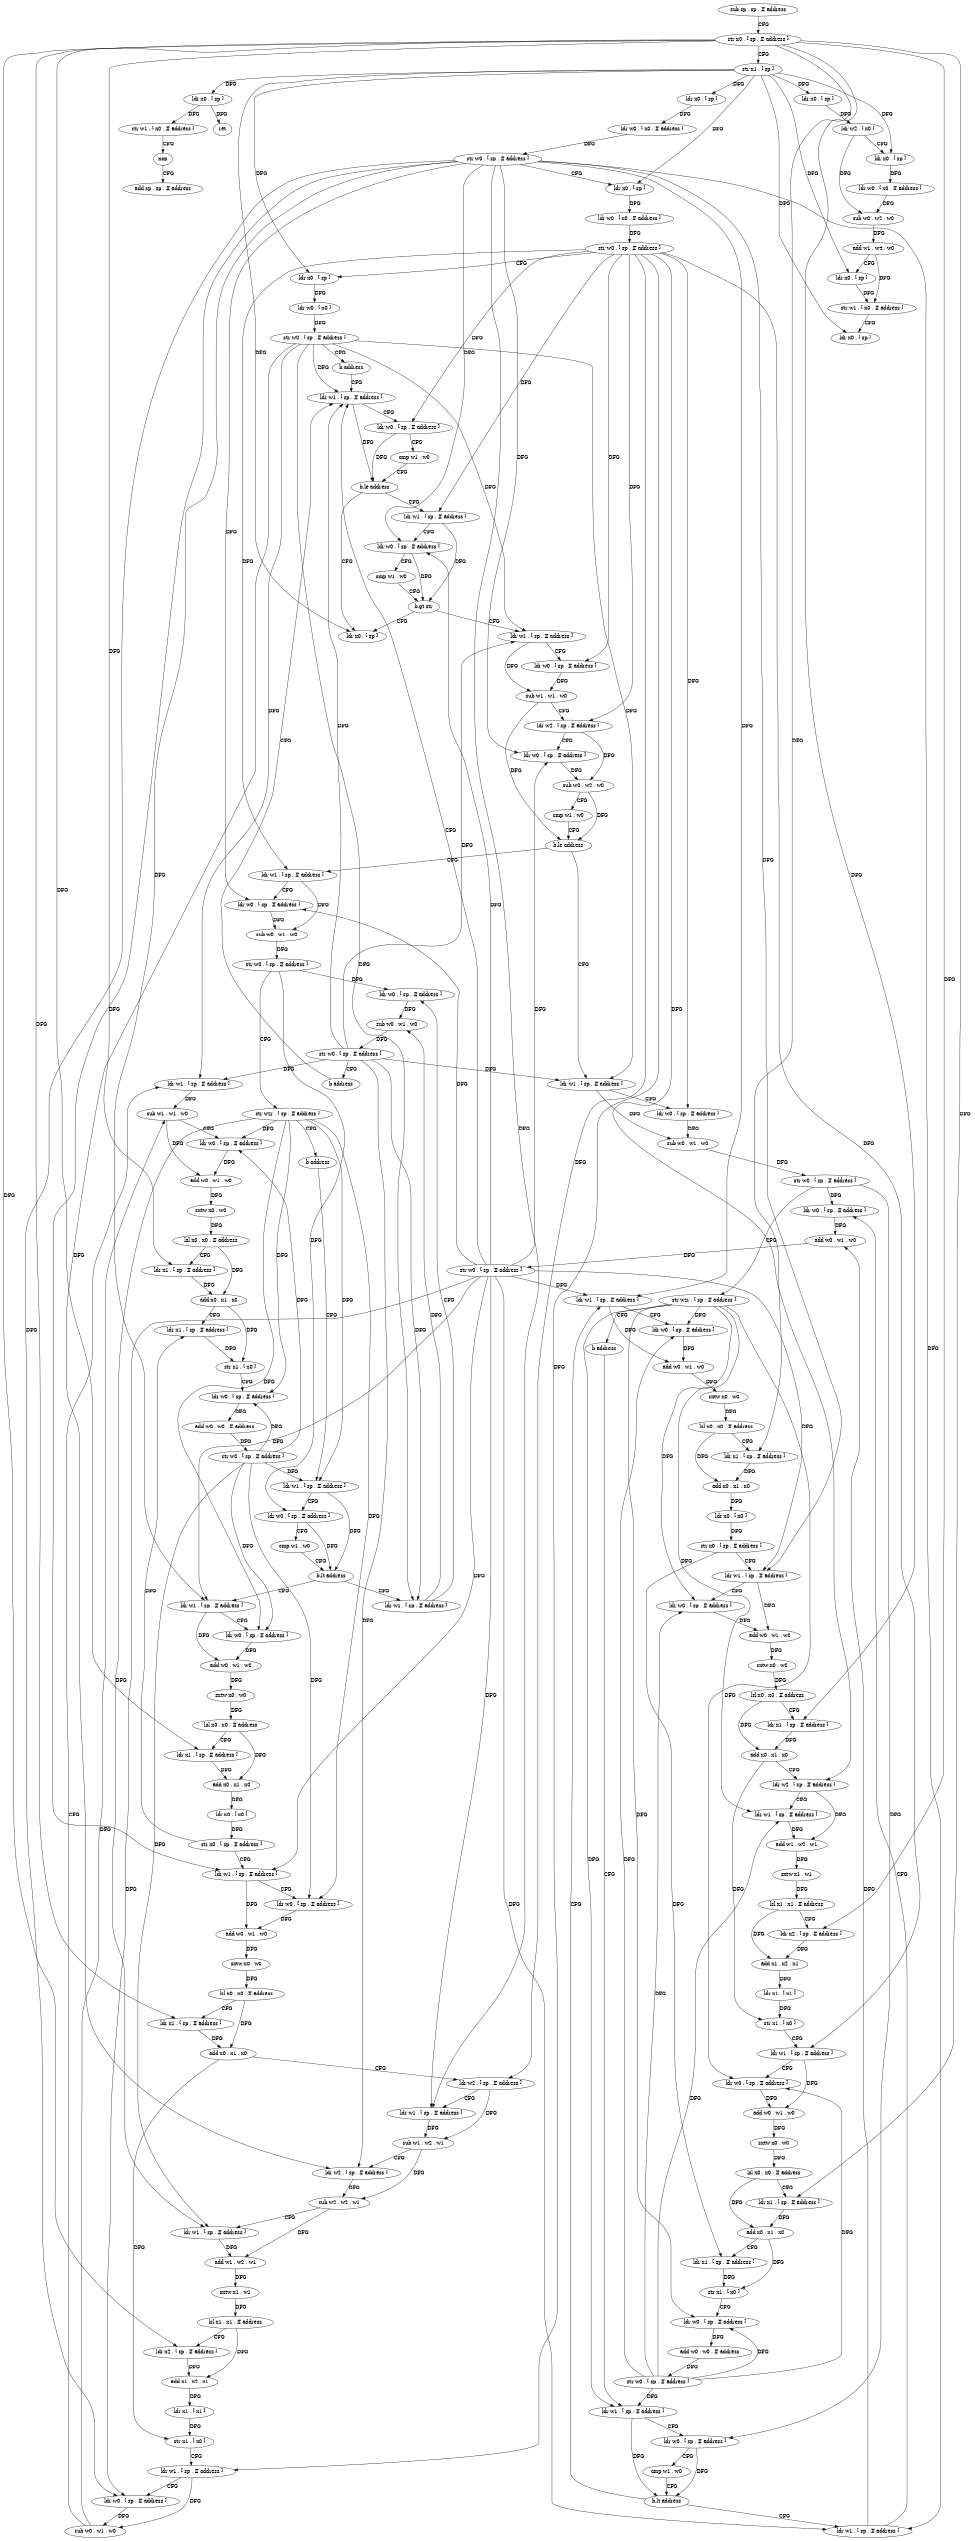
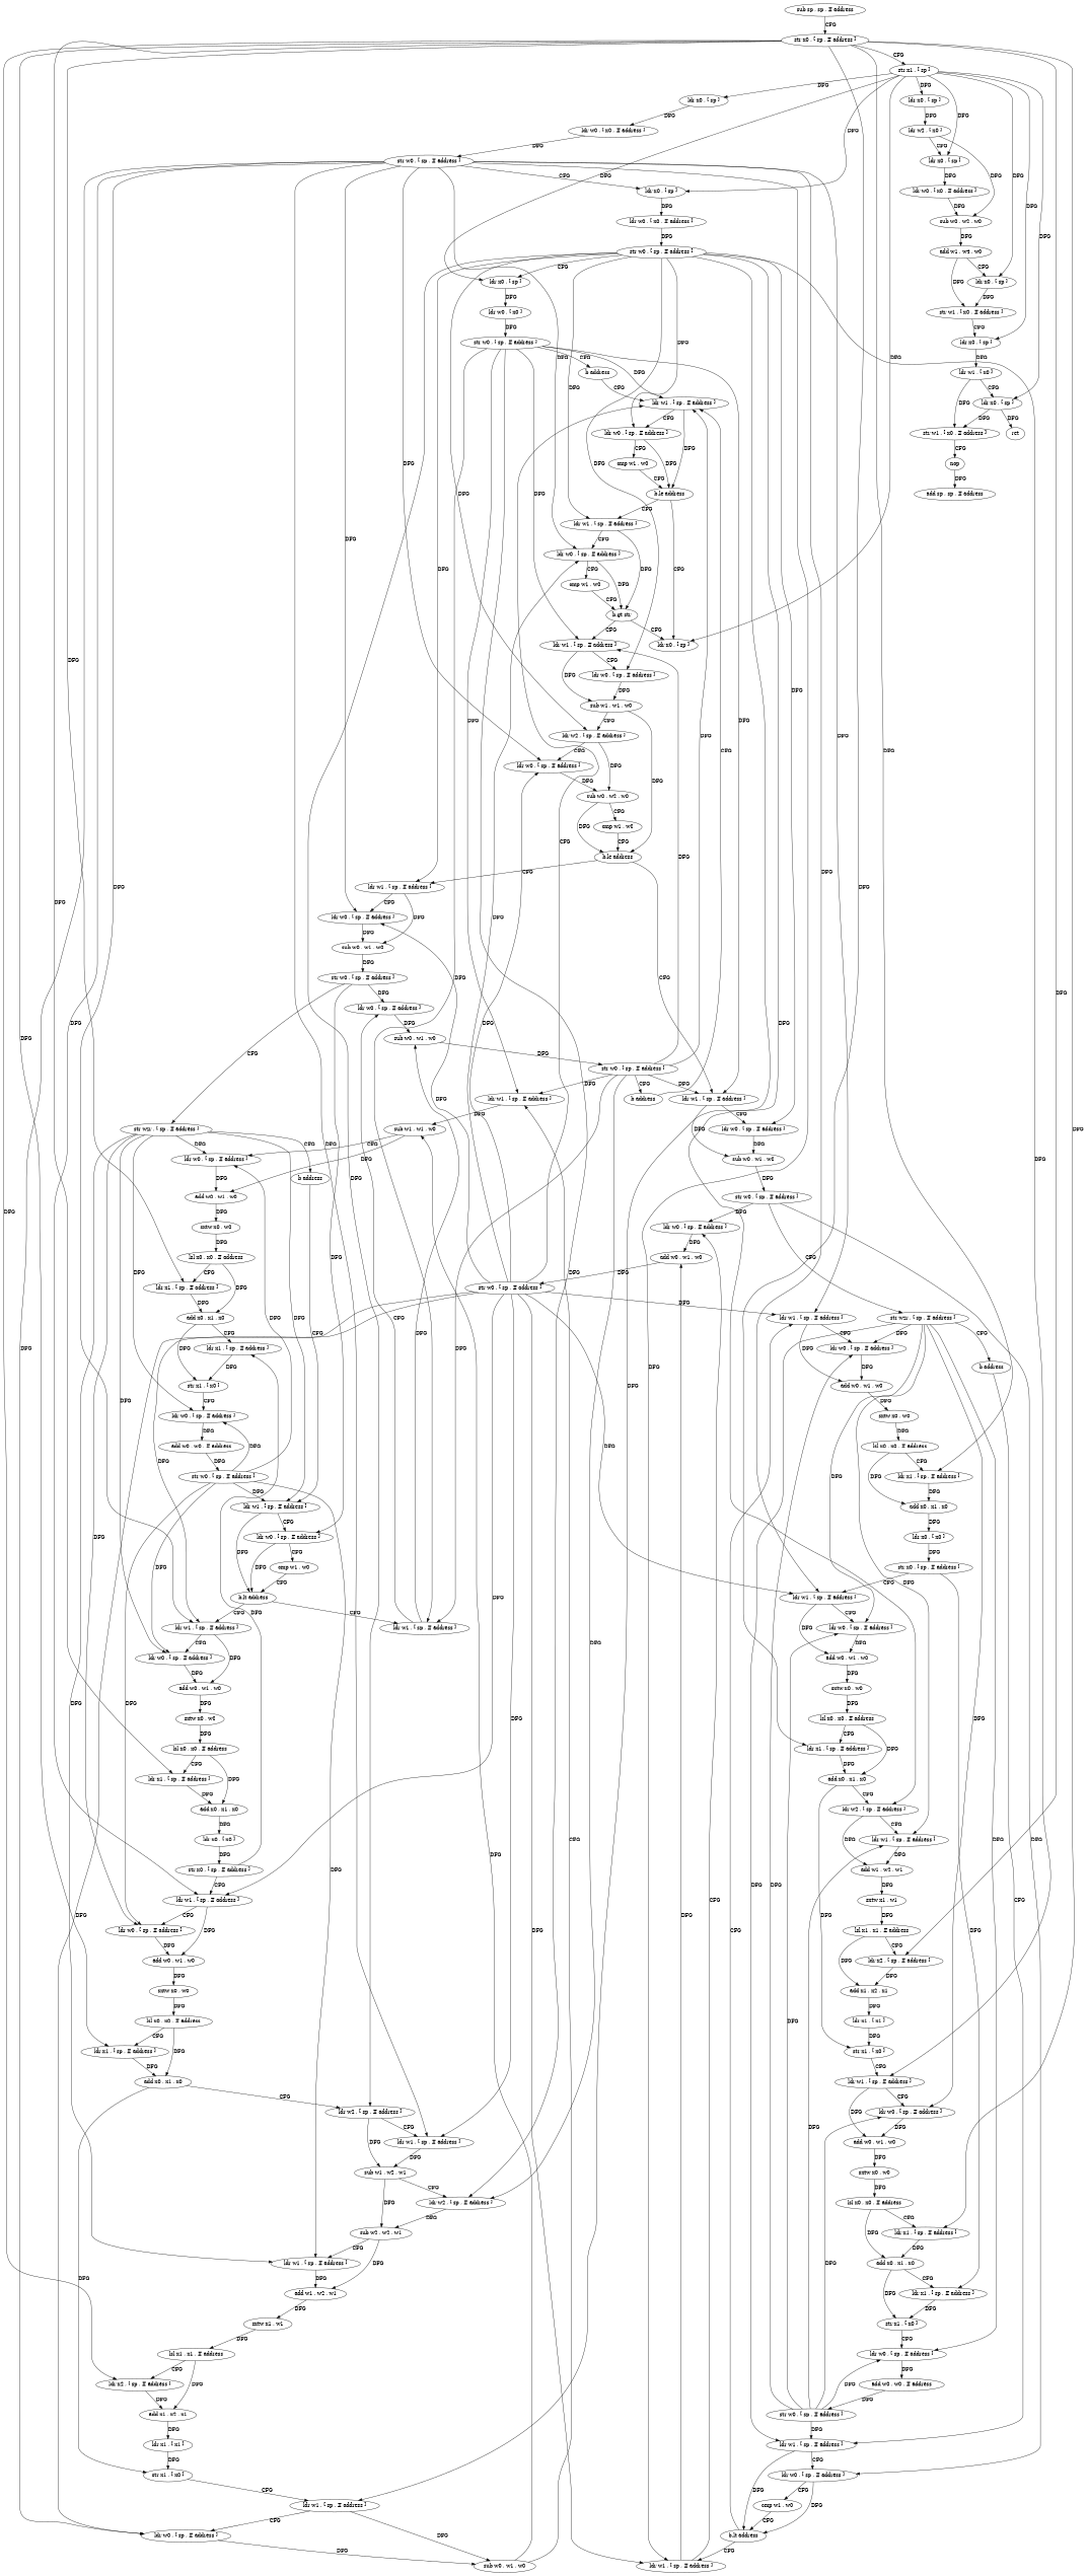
  digraph {
    n1 [label="sub sp , sp , # address"]
    n2 [label="str x0 , [ sp , # address ]"]
    n3 [label="str x1 , [ sp ]"]
    n4 [label="ldr x1 , [ sp , # address ]"]
    n5 [label="ldr x1 , [ sp , # address ]"]
    n6 [label="ldr x2 , [ sp , # address ]"]
    n7 [label="ldr x1 , [ sp , # address ]"]
    n8 [label="ldr x1 , [ sp , # address ]"]
    n9 [label="ldr x1 , [ sp , # address ]"]
    n10 [label="ldr x2 , [ sp , # address ]"]
    n11 [label="ldr x1 , [ sp , # address ]"]
    n12 [label="ldr x0 , [ sp ]"]
    n13 [label="ldr x0 , [ sp ]"]
    n14 [label="ldr x0 , [ sp ]"]
    n15 [label="ldr x0 , [ sp ]"]
    n16 [label="ldr x0 , [ sp ]"]
    n17 [label="ldr x0 , [ sp ]"]
    n18 [label="ldr x0 , [ sp ]"]
    n19 [label="ldr x0 , [ sp ]"]
    n20 [label="ldr x0 , [ sp ]"]
    n21 [label="add x0 , x1 , x0"]
    n22 [label="add x0 , x1 , x0"]
    n23 [label="add x1 , x2 , x1"]
    n24 [label="add x0 , x1 , x0"]
    n25 [label="add x0 , x1 , x0"]
    n26 [label="add x0 , x1 , x0"]
    n27 [label="add x1 , x2 , x1"]
    n28 [label="add x0 , x1 , x0"]
    n29 [label="ldr w0 , [ x0 , # address ]"]
    n30 [label="ldr w0 , [ x0 , # address ]"]
    n31 [label="ldr w0 , [ x0 ]"]
    n32 [label="ldr w2 , [ x0 ]"]
    n33 [label="ldr w0 , [ x0 , # address ]"]
    n34 [label="str w1 , [ x0 , # address ]"]
+   n35 [label="ldr w1 , [ x0 ]"]
    n36 [label="str w1 , [ x0 , # address ]"]
    n37 [label=ret]
    n38 [label="str w0 , [ sp , # address ]"]
    n39 [label="ldr w0 , [ sp , # address ]"]
    n40 [label="ldr w0 , [ sp , # address ]"]
    n41 [label="ldr w0 , [ sp , # address ]"]
    n42 [label="ldr w1 , [ sp , # address ]"]
    n43 [label="ldr w1 , [ sp , # address ]"]
    n44 [label="ldr w1 , [ sp , # address ]"]
    n45 [label="ldr w1 , [ sp , # address ]"]
    n46 [label="ldr w1 , [ sp , # address ]"]
    n47 [label="ldr w1 , [ sp , # address ]"]
    n48 [label="ldr w0 , [ sp , # address ]"]
    n49 [label="b.gt str"]
    n50 [label="cmp w1 , w0"]
    n51 [label="sub w0 , w2 , w0"]
    n52 [label="sub w0 , w1 , w0"]
    n53 [label="ldr w0 , [ sp , # address ]"]
    n54 [label="add w0 , w1 , w0"]
    n55 [label="ldr w0 , [ sp , # address ]"]
    n56 [label="add w0 , w1 , w0"]
    n57 [label="ldr w0 , [ sp , # address ]"]
    n58 [label="add w0 , w1 , w0"]
    n59 [label="ldr w0 , [ sp , # address ]"]
    n60 [label="add w0 , w1 , w0"]
    n61 [label="ldr w0 , [ sp , # address ]"]
    n62 [label="add w0 , w1 , w0"]
    n63 [label="sub w1 , w2 , w1"]
    n64 [label="sub w0 , w1 , w0"]
    n65 [label="str w0 , [ sp , # address ]"]
    n66 [label="ldr w0 , [ sp , # address ]"]
    n67 [label="ldr w1 , [ sp , # address ]"]
    n68 [label="ldr w0 , [ sp , # address ]"]
    n69 [label="ldr w2 , [ sp , # address ]"]
    n70 [label="ldr w1 , [ sp , # address ]"]
    n71 [label="ldr w0 , [ sp , # address ]"]
    n72 [label="ldr w2 , [ sp , # address ]"]
    n73 [label="ldr w1 , [ sp , # address ]"]
    n74 [label="ldr w2 , [ sp , # address ]"]
    n75 [label="ldr w1 , [ sp , # address ]"]
    n76 [label="b.le address"]
    n77 [label="cmp w1 , w0"]
    n78 [label="sub w1 , w1 , w0"]
    n79 [label="sub w0 , w1 , w0"]
    n80 [label="ldr w1 , [ sp , # address ]"]
    n81 [label="add w1 , w2 , w1"]
    n82 [label="ldr w0 , [ sp , # address ]"]
    n83 [label="add w0 , w1 , w0"]
    n84 [label="str w0 , [ sp , # address ]"]
    n85 [label="b address"]
    n86 [label="ldr w1 , [ sp , # address ]"]
    n87 [label="ldr w1 , [ sp , # address ]"]
    n88 [label="ldr w1 , [ sp , # address ]"]
    n89 [label="ldr w1 , [ sp , # address ]"]
    n90 [label="ldr w2 , [ sp , # address ]"]
    n91 [label="ldr w1 , [ sp , # address ]"]
    n92 [label="ldr w0 , [ sp , # address ]"]
    n93 [label="sub w0 , w1 , w0"]
    n94 [label="sub w2 , w2 , w1"]
    n95 [label="sub w1 , w1 , w0"]
    n96 [label="add w1 , w4 , w0"]
    n97 [label="sub w0 , w2 , w0"]
    n98 [label=nop]
    n99 [label="add sp , sp , # address"]
    n100 [label="b.le address"]
    n101 [label="cmp w1 , w0"]
    n102 [label="str w0 , [ sp , # address ]"]
    n103 [label="str w0 , [ sp , # address ]"]
    n104 [label="str wzr , [ sp , # address ]"]
    n105 [label="ldr w0 , [ sp , # address ]"]
    n106 [label="b address"]
    n107 [label="ldr w1 , [ sp , # address ]"]
    n108 [label="ldr w0 , [ sp , # address ]"]
    n109 [label="b.lt address"]
    n110 [label="cmp w1 , w0"]
    n111 [label="add w0 , w0 , # address"]
    n112 [label="str wzr , [ sp , # address ]"]
    n113 [label="ldr w0 , [ sp , # address ]"]
    n114 [label="b address"]
    n115 [label="ldr w1 , [ sp , # address ]"]
    n116 [label="ldr w1 , [ sp , # address ]"]
    n117 [label="ldr w0 , [ sp , # address ]"]
    n118 [label="ldr w0 , [ sp , # address ]"]
    n119 [label="b.lt address"]
    n120 [label="cmp w1 , w0"]
    n121 [label="add w1 , w2 , w1"]
    n122 [label="add w0 , w1 , w0"]
    n123 [label="add w0 , w0 , # address"]
    n124 [label="sxtw x0 , w0"]
    n125 [label="str w0 , [ sp , # address ]"]
    n126 [label="sxtw x0 , w0"]
    n127 [label="str w0 , [ sp , # address ]"]
    n128 [label="lsl x0 , x0 , # address"]
    n129 [label="ldr x0 , [ x0 ]"]
    n130 [label="str x0 , [ sp , # address ]"]
    n131 [label="ldr x1 , [ sp , # address ]"]
    n132 [label="str x1 , [ x0 ]"]
    n133 [label="sxtw x0 , w0"]
    n134 [label="lsl x0 , x0 , # address"]
    n135 [label="str x1 , [ x0 ]"]
    n136 [label="sxtw x1 , w1"]
    n137 [label="lsl x1 , x1 , # address"]
    n138 [label="ldr x1 , [ x1 ]"]
    n139 [label="sxtw x0 , w0"]
    n140 [label="lsl x0 , x0 , # address"]
    n141 [label="str w0 , [ sp , # address ]"]
    n142 [label="lsl x0 , x0 , # address"]
    n143 [label="ldr x0 , [ x0 ]"]
    n144 [label="str x0 , [ sp , # address ]"]
    n145 [label="ldr x1 , [ sp , # address ]"]
    n146 [label="str x1 , [ x0 ]"]
    n147 [label="sxtw x0 , w0"]
    n148 [label="lsl x0 , x0 , # address"]
    n149 [label="str x1 , [ x0 ]"]
    n150 [label="sxtw x1 , w1"]
    n151 [label="lsl x1 , x1 , # address"]
    n152 [label="ldr x1 , [ x1 ]"]
    n153 [label="sxtw x0 , w0"]
    n154 [label="lsl x0 , x0 , # address"]
    n155 [label="str w0 , [ sp , # address ]"]
    n156 [label="b address"]
    n1 -> n2 [label=CFG]
    n2 -> n3 [label=CFG]
    n2 -> n4 [label=DFG]
    n2 -> n5 [label=DFG]
    n2 -> n6 [label=DFG]
    n2 -> n7 [label=DFG]
    n2 -> n8 [label=DFG]
    n2 -> n9 [label=DFG]
    n2 -> n10 [label=DFG]
    n2 -> n11 [label=DFG]
    n3 -> n12 [label=DFG]
    n3 -> n13 [label=DFG]
    n3 -> n14 [label=DFG]
    n3 -> n15 [label=DFG]
    n3 -> n16 [label=DFG]
    n3 -> n17 [label=DFG]
    n3 -> n18 [label=DFG]
    n3 -> n19 [label=DFG]
    n3 -> n20 [label=DFG]
    n4 -> n21 [label=DFG]
    n5 -> n22 [label=DFG]
    n6 -> n23 [label=DFG]
    n7 -> n24 [label=DFG]
    n8 -> n25 [label=DFG]
    n9 -> n26 [label=DFG]
    n10 -> n27 [label=DFG]
    n11 -> n28 [label=DFG]
    n12 -> n29 [label=DFG]
    n13 -> n30 [label=DFG]
    n14 -> n31 [label=DFG]
    n16 -> n32 [label=DFG]
    n17 -> n33 [label=DFG]
    n18 -> n34 [label=DFG]
+   n19 -> n35 [label=DFG]
    n20 -> n36 [label=DFG]
    n20 -> n37 [label=DFG]
    n21 -> n129 [label=DFG]
    n22 -> n72 [label=CFG]
    n22 -> n135 [label=DFG]
    n23 -> n138 [label=DFG]
    n24 -> n131 [label=CFG]
    n24 -> n132 [label=DFG]
    n25 -> n143 [label=DFG]
    n26 -> n74 [label=CFG]
    n26 -> n149 [label=DFG]
    n27 -> n152 [label=DFG]
    n28 -> n145 [label=CFG]
    n28 -> n146 [label=DFG]
    n29 -> n38 [label=DFG]
    n30 -> n65 [label=DFG]
    n31 -> n84 [label=DFG]
    n32 -> n17 [label=CFG]
    n32 -> n97 [label=DFG]
    n33 -> n97 [label=DFG]
    n34 -> n19 [label=CFG]
+   n35 -> n20 [label=CFG]
+   n35 -> n36 [label=DFG]
    n36 -> n98 [label=CFG]
    n38 -> n13 [label=CFG]
    n38 -> n39 [label=DFG]
    n38 -> n40 [label=DFG]
    n38 -> n41 [label=DFG]
    n38 -> n42 [label=DFG]
    n38 -> n43 [label=DFG]
    n38 -> n44 [label=DFG]
    n38 -> n45 [label=DFG]
    n38 -> n46 [label=DFG]
    n38 -> n47 [label=DFG]
    n38 -> n48 [label=DFG]
    n39 -> n49 [label=DFG]
    n39 -> n50 [label=CFG]
    n40 -> n51 [label=DFG]
    n41 -> n52 [label=DFG]
    n42 -> n53 [label=CFG]
    n42 -> n54 [label=DFG]
    n43 -> n55 [label=CFG]
    n43 -> n56 [label=DFG]
    n44 -> n57 [label=CFG]
    n44 -> n58 [label=DFG]
    n45 -> n59 [label=CFG]
    n45 -> n60 [label=DFG]
    n46 -> n61 [label=CFG]
    n46 -> n62 [label=DFG]
    n47 -> n63 [label=DFG]
    n48 -> n64 [label=DFG]
    n49 -> n15 [label=CFG]
    n49 -> n87 [label=CFG]
    n50 -> n49 [label=CFG]
    n51 -> n100 [label=DFG]
    n51 -> n101 [label=CFG]
    n52 -> n103 [label=DFG]
    n53 -> n54 [label=DFG]
    n54 -> n124 [label=DFG]
    n55 -> n56 [label=DFG]
    n56 -> n125 [label=DFG]
    n57 -> n58 [label=DFG]
    n58 -> n126 [label=DFG]
    n59 -> n60 [label=DFG]
    n60 -> n133 [label=DFG]
    n61 -> n62 [label=DFG]
    n62 -> n147 [label=DFG]
    n63 -> n90 [label=CFG]
    n63 -> n94 [label=DFG]
    n64 -> n91 [label=CFG]
    n64 -> n95 [label=DFG]
    n65 -> n14 [label=CFG]
    n65 -> n66 [label=DFG]
    n65 -> n67 [label=DFG]
    n65 -> n68 [label=DFG]
    n65 -> n69 [label=DFG]
    n65 -> n70 [label=DFG]
    n65 -> n71 [label=DFG]
    n65 -> n72 [label=DFG]
    n65 -> n73 [label=DFG]
    n65 -> n74 [label=DFG]
    n65 -> n75 [label=DFG]
    n66 -> n76 [label=DFG]
    n66 -> n77 [label=CFG]
    n67 -> n39 [label=CFG]
    n67 -> n49 [label=DFG]
    n68 -> n78 [label=DFG]
    n69 -> n40 [label=CFG]
    n69 -> n51 [label=DFG]
    n70 -> n41 [label=CFG]
    n70 -> n52 [label=DFG]
    n71 -> n79 [label=DFG]
    n72 -> n80 [label=CFG]
    n72 -> n81 [label=DFG]
    n73 -> n82 [label=CFG]
    n73 -> n83 [label=DFG]
    n74 -> n47 [label=CFG]
    n74 -> n63 [label=DFG]
    n75 -> n48 [label=CFG]
    n75 -> n64 [label=DFG]
    n76 -> n15 [label=CFG]
    n76 -> n67 [label=CFG]
    n77 -> n76 [label=CFG]
    n78 -> n69 [label=CFG]
    n78 -> n100 [label=DFG]
    n79 -> n102 [label=DFG]
    n80 -> n81 [label=DFG]
    n81 -> n136 [label=DFG]
    n82 -> n83 [label=DFG]
    n83 -> n139 [label=DFG]
    n84 -> n85 [label=CFG]
    n84 -> n86 [label=DFG]
    n84 -> n87 [label=DFG]
    n84 -> n88 [label=DFG]
    n84 -> n89 [label=DFG]
    n84 -> n90 [label=DFG]
    n84 -> n91 [label=DFG]
    n85 -> n86 [label=CFG]
    n86 -> n66 [label=CFG]
    n86 -> n76 [label=DFG]
    n87 -> n68 [label=CFG]
    n87 -> n78 [label=DFG]
    n88 -> n71 [label=CFG]
    n88 -> n79 [label=DFG]
    n89 -> n92 [label=CFG]
    n89 -> n93 [label=DFG]
    n90 -> n94 [label=DFG]
    n91 -> n95 [label=DFG]
    n92 -> n93 [label=DFG]
    n93 -> n127 [label=DFG]
    n94 -> n116 [label=CFG]
    n94 -> n121 [label=DFG]
    n95 -> n117 [label=CFG]
    n95 -> n122 [label=DFG]
    n96 -> n18 [label=CFG]
    n96 -> n34 [label=DFG]
    n97 -> n96 [label=DFG]
-   n98 -> n99 [label=CFG]
+   n98 -> n99 [label=DFG]
    n100 -> n70 [label=CFG]
    n100 -> n88 [label=CFG]
    n101 -> n100 [label=CFG]
    n102 -> n55 [label=DFG]
    n102 -> n104 [label=CFG]
    n102 -> n105 [label=DFG]
    n103 -> n92 [label=DFG]
    n103 -> n112 [label=CFG]
    n103 -> n113 [label=DFG]
    n104 -> n53 [label=DFG]
    n104 -> n59 [label=DFG]
    n104 -> n80 [label=DFG]
    n104 -> n82 [label=DFG]
    n104 -> n106 [label=CFG]
    n104 -> n107 [label=DFG]
    n104 -> n108 [label=DFG]
    n105 -> n109 [label=DFG]
    n105 -> n110 [label=CFG]
    n106 -> n107 [label=CFG]
    n107 -> n105 [label=CFG]
    n107 -> n109 [label=DFG]
    n108 -> n111 [label=DFG]
    n109 -> n42 [label=CFG]
    n109 -> n43 [label=CFG]
    n110 -> n109 [label=CFG]
    n111 -> n141 [label=DFG]
    n112 -> n57 [label=DFG]
    n112 -> n61 [label=DFG]
    n112 -> n114 [label=CFG]
    n112 -> n115 [label=DFG]
    n112 -> n116 [label=DFG]
    n112 -> n117 [label=DFG]
    n112 -> n118 [label=DFG]
    n113 -> n119 [label=DFG]
    n113 -> n120 [label=CFG]
    n114 -> n115 [label=CFG]
    n115 -> n113 [label=CFG]
    n115 -> n119 [label=DFG]
    n116 -> n121 [label=DFG]
    n117 -> n122 [label=DFG]
    n118 -> n123 [label=DFG]
    n119 -> n44 [label=CFG]
    n119 -> n89 [label=CFG]
    n120 -> n119 [label=CFG]
    n121 -> n150 [label=DFG]
    n122 -> n153 [label=DFG]
    n123 -> n155 [label=DFG]
    n124 -> n128 [label=DFG]
    n125 -> n39 [label=DFG]
    n125 -> n40 [label=DFG]
    n125 -> n41 [label=DFG]
    n125 -> n42 [label=DFG]
    n125 -> n43 [label=DFG]
    n125 -> n44 [label=DFG]
    n125 -> n45 [label=DFG]
    n125 -> n46 [label=DFG]
    n125 -> n47 [label=DFG]
    n125 -> n48 [label=DFG]
    n125 -> n86 [label=CFG]
    n126 -> n142 [label=DFG]
    n127 -> n86 [label=DFG]
    n127 -> n87 [label=DFG]
    n127 -> n88 [label=DFG]
    n127 -> n89 [label=DFG]
    n127 -> n90 [label=DFG]
    n127 -> n91 [label=DFG]
    n127 -> n156 [label=CFG]
    n128 -> n4 [label=CFG]
    n128 -> n21 [label=DFG]
    n129 -> n130 [label=DFG]
    n130 -> n45 [label=CFG]
    n130 -> n131 [label=DFG]
    n131 -> n132 [label=DFG]
    n132 -> n108 [label=CFG]
    n133 -> n134 [label=DFG]
    n134 -> n5 [label=CFG]
    n134 -> n22 [label=DFG]
    n135 -> n73 [label=CFG]
    n136 -> n137 [label=DFG]
    n137 -> n6 [label=CFG]
    n137 -> n23 [label=DFG]
    n138 -> n135 [label=DFG]
    n139 -> n140 [label=DFG]
    n140 -> n7 [label=CFG]
    n140 -> n24 [label=DFG]
    n141 -> n53 [label=DFG]
    n141 -> n59 [label=DFG]
    n141 -> n80 [label=DFG]
    n141 -> n82 [label=DFG]
    n141 -> n107 [label=DFG]
    n141 -> n108 [label=DFG]
    n142 -> n8 [label=CFG]
    n142 -> n25 [label=DFG]
    n143 -> n144 [label=DFG]
    n144 -> n46 [label=CFG]
    n144 -> n145 [label=DFG]
    n145 -> n146 [label=DFG]
    n146 -> n118 [label=CFG]
    n147 -> n148 [label=DFG]
    n148 -> n9 [label=CFG]
    n148 -> n26 [label=DFG]
    n149 -> n75 [label=CFG]
    n150 -> n151 [label=DFG]
    n151 -> n10 [label=CFG]
    n151 -> n27 [label=DFG]
    n152 -> n149 [label=DFG]
    n153 -> n154 [label=DFG]
    n154 -> n11 [label=CFG]
    n154 -> n28 [label=DFG]
    n155 -> n57 [label=DFG]
    n155 -> n61 [label=DFG]
    n155 -> n115 [label=DFG]
    n155 -> n116 [label=DFG]
    n155 -> n117 [label=DFG]
    n155 -> n118 [label=DFG]
    n156 -> n86 [label=CFG]
  }
